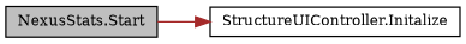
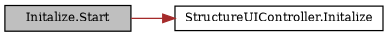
  digraph {
    rankdir=LR
    fontname="DejaVu Serif"
    node [color=black fontname="DejaVu Serif" fontsize=10 shape=record style=filled]
-   n1 [fillcolor=grey75 fontcolor=black height=0.2 label="NexusStats.Start" width=0.4]
+   n1 [fillcolor=grey75 fontcolor=black height=0.2 label="Initalize.Start" width=0.4]
    n2 [fillcolor=white height=0.2 label="StructureUIController.Initalize" width=0.4]
    n1 -> n2 [color=brown fontname="DejaVu Serif" fontsize=10 labelfontname=Helvetica labelfontsize=10 style=solid]
  }
